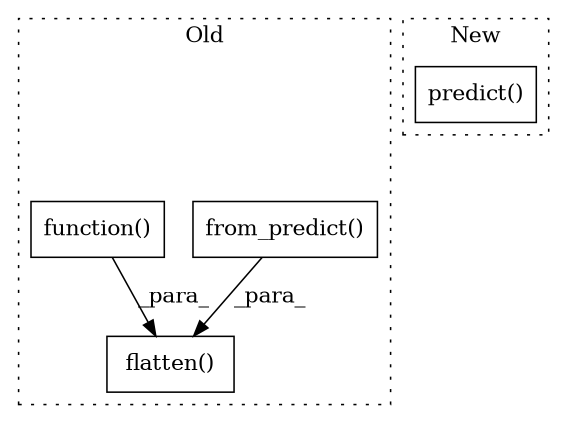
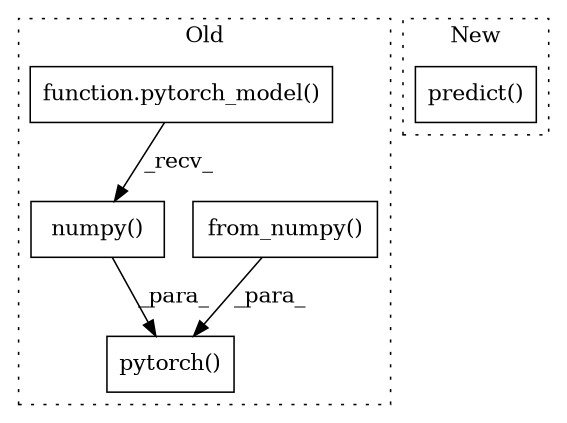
  digraph {
    node [a=75 s=3769 shape=box]
-   n1 [l="17,1" label="from_predict()" s="3783,3801"]
-   n3 [l=52 label="flatten()"]
-   n4 [l=42 label="function()"]
+   n1 [l="17,1" label="from_numpy()" s="3783,3801"]
+   n2 [l="14,1" label="function.pytorch_model()" s="3769,3802"]
+   n3 [l=52 label="pytorch()"]
+   n4 [l=42 label="numpy()"]
    n5 [l="22,1" label="predict()" s="3724,3747"]
    subgraph cluster_1 {
      label=Old
      style=dotted
      n1
+     n2
      n3
      n4
    }
    subgraph cluster_2 {
      label=New
      style=dotted
      n5
    }
    n1 -> n3 [label=_para_]
+   n2 -> n4 [label=_recv_]
    n4 -> n3 [label=_para_]
  }
